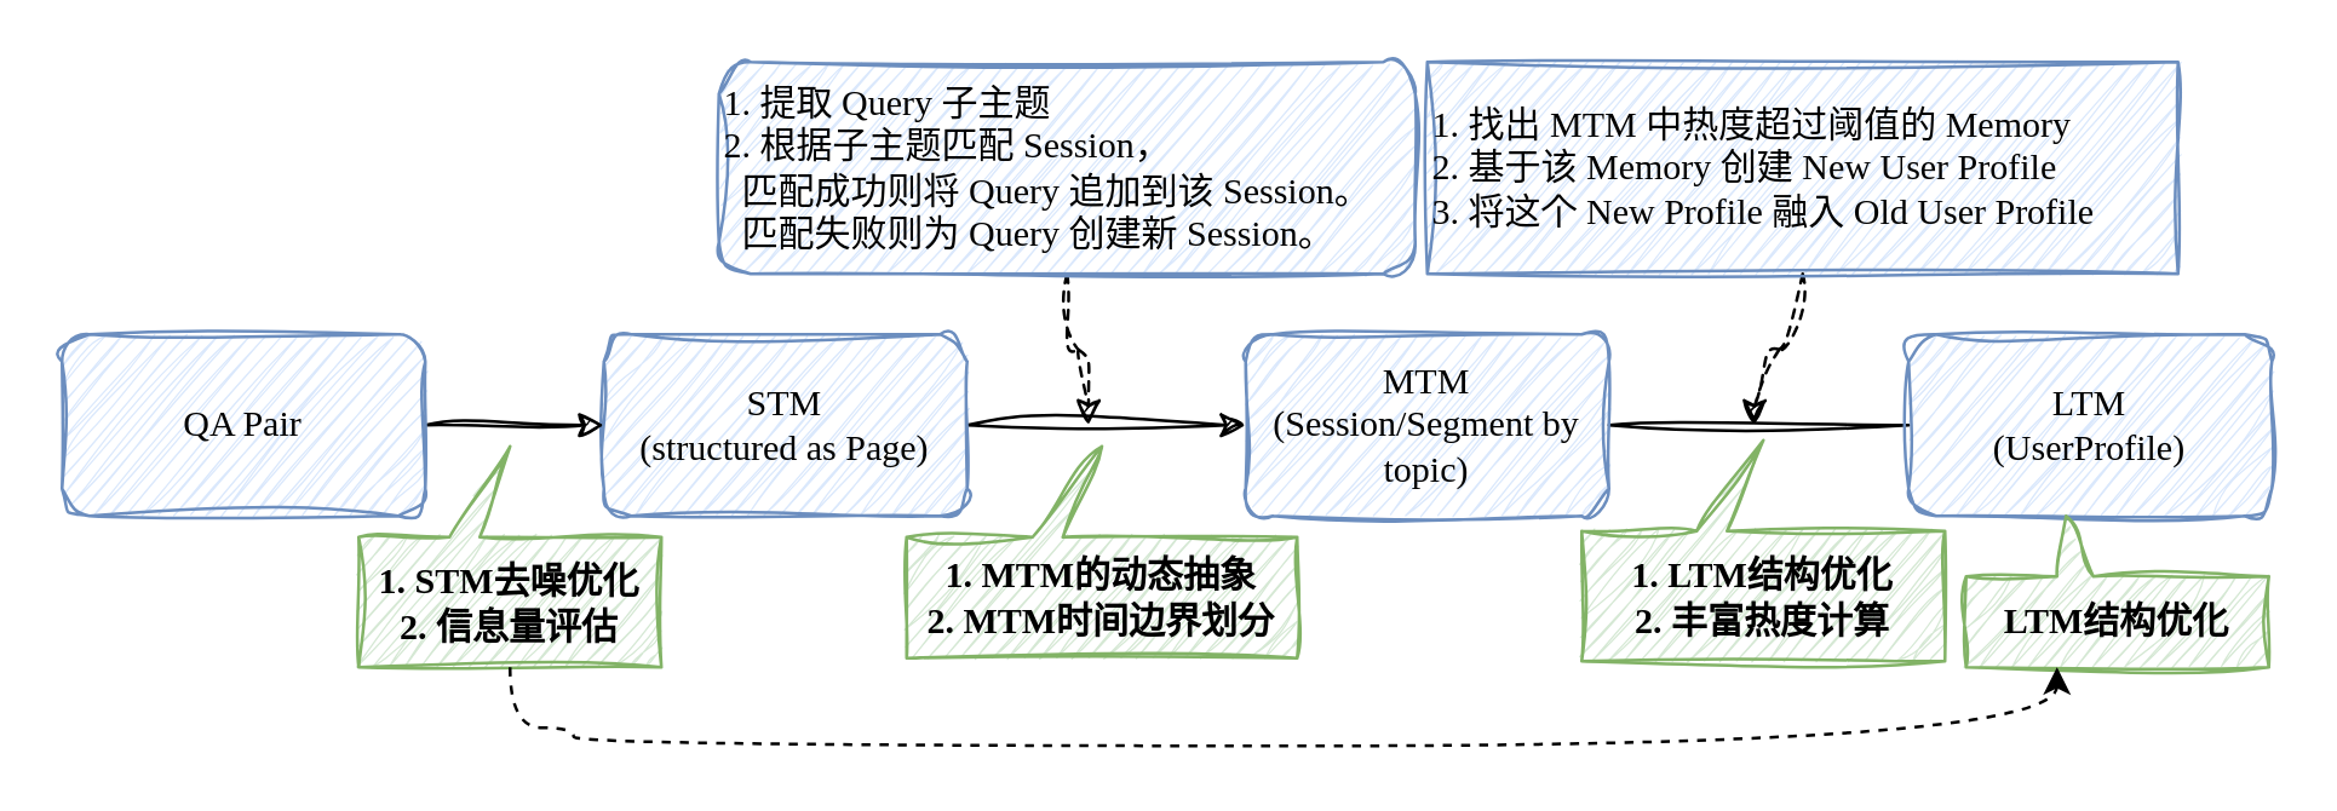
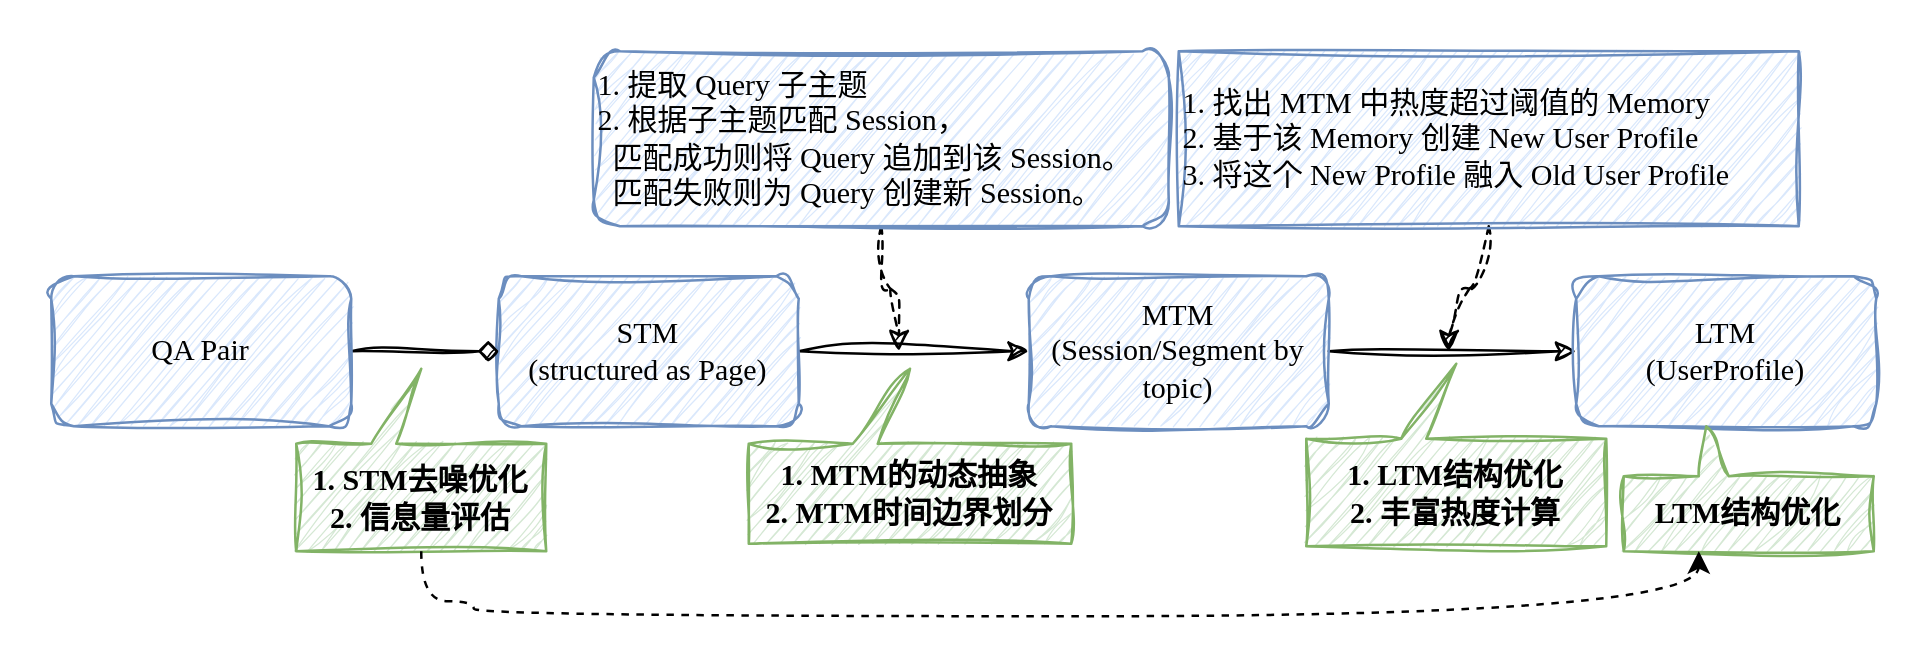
  <mxCell id="0" />
  <mxCell id="1" parent="0" />
  <mxCell id="2" value="" style="edgeStyle=orthogonalEdgeStyle;rounded=0;orthogonalLoop=1;jettySize=auto;html=1;fontFamily=Comic Sans MS;sketch=1;curveFitting=1;jiggle=2;" parent="1" source="3" target="5" edge="1"><mxGeometry relative="1" as="geometry" /></mxCell>
  <mxCell id="3" value="STM&lt;div&gt;(structured as Page)&lt;/div&gt;" style="rounded=1;whiteSpace=wrap;html=1;fontFamily=Comic Sans MS;fillColor=#dae8fc;strokeColor=#6c8ebf;sketch=1;curveFitting=1;jiggle=2;" parent="1" vertex="1"><mxGeometry x="199" y="110" width="120" height="60" as="geometry" /></mxCell>
- <mxCell id="4" value="" style="edgeStyle=orthogonalEdgeStyle;rounded=0;orthogonalLoop=1;jettySize=auto;html=1;fontFamily=Comic Sans MS;sketch=1;curveFitting=1;jiggle=2;endArrow=none;" parent="1" source="5" target="6" edge="1"><mxGeometry relative="1" as="geometry" /></mxCell>
+ <mxCell id="4" value="" style="edgeStyle=orthogonalEdgeStyle;rounded=0;orthogonalLoop=1;jettySize=auto;html=1;fontFamily=Comic Sans MS;sketch=1;curveFitting=1;jiggle=2;" parent="1" source="5" target="6" edge="1"><mxGeometry relative="1" as="geometry" /></mxCell>
  <mxCell id="5" value="MTM&lt;div&gt;(Session/Segment by topic)&lt;/div&gt;" style="whiteSpace=wrap;html=1;rounded=1;fontFamily=Comic Sans MS;fillColor=#dae8fc;strokeColor=#6c8ebf;sketch=1;curveFitting=1;jiggle=2;" parent="1" vertex="1"><mxGeometry x="411" y="110" width="120" height="60" as="geometry" /></mxCell>
  <mxCell id="6" value="LTM&lt;div&gt;(UserProfile)&lt;/div&gt;" style="whiteSpace=wrap;html=1;rounded=1;fontFamily=Comic Sans MS;fillColor=#dae8fc;strokeColor=#6c8ebf;sketch=1;curveFitting=1;jiggle=2;" parent="1" vertex="1"><mxGeometry x="630" y="110" width="120" height="60" as="geometry" /></mxCell>
  <mxCell id="7" style="edgeStyle=orthogonalEdgeStyle;rounded=0;orthogonalLoop=1;jettySize=auto;html=1;dashed=1;curved=1;fontFamily=Comic Sans MS;sketch=1;curveFitting=1;jiggle=2;" parent="1" source="8" edge="1"><mxGeometry relative="1" as="geometry"><mxPoint x="359" y="140" as="targetPoint" /></mxGeometry></mxCell>
  <mxCell id="8" value="1.&amp;nbsp;&lt;span style=&quot;&quot;&gt;提取 Query 子主题&lt;/span&gt;&lt;div&gt;&lt;span style=&quot;&quot;&gt;2.&amp;nbsp;&lt;/span&gt;&lt;span style=&quot;background-color: transparent; color: light-dark(rgb(0, 0, 0), rgb(255, 255, 255));&quot;&gt;根据子主题匹配 Session，&lt;/span&gt;&lt;/div&gt;&lt;div&gt;&lt;span style=&quot;background-color: transparent; color: light-dark(rgb(0, 0, 0), rgb(255, 255, 255));&quot;&gt;&amp;nbsp; 匹配成功则将 Query 追加到该 Session。&lt;/span&gt;&lt;/div&gt;&lt;div&gt;&lt;span style=&quot;background-color: transparent; color: light-dark(rgb(0, 0, 0), rgb(255, 255, 255));&quot;&gt;&amp;nbsp; 匹配失败则为 Query 创建新 Session。&lt;/span&gt;&lt;/div&gt;" style="whiteSpace=wrap;html=1;align=left;fontFamily=Comic Sans MS;fillColor=#dae8fc;strokeColor=#6c8ebf;sketch=1;curveFitting=1;jiggle=2;rounded=1;" parent="1" vertex="1"><mxGeometry x="237" y="20" width="230" height="70" as="geometry" /></mxCell>
- <mxCell id="9" value="" style="edgeStyle=orthogonalEdgeStyle;rounded=0;orthogonalLoop=1;jettySize=auto;html=1;fontFamily=Comic Sans MS;sketch=1;curveFitting=1;jiggle=2;" parent="1" source="10" target="3" edge="1"><mxGeometry relative="1" as="geometry" /></mxCell>
+ <mxCell id="9" value="" style="edgeStyle=orthogonalEdgeStyle;rounded=0;orthogonalLoop=1;jettySize=auto;html=1;fontFamily=Comic Sans MS;sketch=1;curveFitting=1;jiggle=2;endArrow=diamond;" parent="1" source="10" target="3" edge="1"><mxGeometry relative="1" as="geometry" /></mxCell>
  <mxCell id="10" value="QA Pair" style="rounded=1;whiteSpace=wrap;html=1;fontFamily=Comic Sans MS;fillColor=#dae8fc;strokeColor=#6c8ebf;sketch=1;curveFitting=1;jiggle=2;" parent="1" vertex="1"><mxGeometry x="20" y="110" width="120" height="60" as="geometry" /></mxCell>
  <mxCell id="11" value="1. STM去噪优化&lt;div&gt;2. 信息量评估&lt;/div&gt;" style="shape=callout;whiteSpace=wrap;html=1;perimeter=calloutPerimeter;flipH=1;flipV=1;position2=0.5;base=10;size=30;position=0.6;fontStyle=1;fontFamily=Comic Sans MS;fillColor=#d5e8d4;strokeColor=#82b366;sketch=1;curveFitting=1;jiggle=2;" parent="1" vertex="1"><mxGeometry x="118" y="147" width="100" height="73" as="geometry" /></mxCell>
  <mxCell id="12" value="&lt;div data-docx-has-block-data=&quot;false&quot; data-lark-html-role=&quot;root&quot; data-page-id=&quot;UxaOdFDGDo1WnnxAF18cjjznnxe&quot;&gt;&lt;div class=&quot;old-record-id-DgZwdlZkKonJOuxhVUdcf2nPnTf&quot;&gt;&lt;strong&gt;1. MTM的动态抽象&lt;/strong&gt;&lt;/div&gt;&lt;div class=&quot;old-record-id-DgZwdlZkKonJOuxhVUdcf2nPnTf&quot;&gt;&lt;strong&gt;2. MTM时间边界划分&lt;/strong&gt;&lt;/div&gt;&lt;/div&gt;&lt;span class=&quot;lark-record-clipboard&quot; data-lark-record-format=&quot;docx/text&quot; data-lark-record-data=&quot;{&amp;quot;rootId&amp;quot;:&amp;quot;UxaOdFDGDo1WnnxAF18cjjznnxe&amp;quot;,&amp;quot;text&amp;quot;:{&amp;quot;initialAttributedTexts&amp;quot;:{&amp;quot;text&amp;quot;:{&amp;quot;0&amp;quot;:&amp;quot;MTM的动态抽象&amp;quot;},&amp;quot;attribs&amp;quot;:{&amp;quot;0&amp;quot;:&amp;quot;*1*0+8&amp;quot;}},&amp;quot;apool&amp;quot;:{&amp;quot;numToAttrib&amp;quot;:{&amp;quot;0&amp;quot;:[&amp;quot;bold&amp;quot;,&amp;quot;true&amp;quot;],&amp;quot;1&amp;quot;:[&amp;quot;author&amp;quot;,&amp;quot;7543449489537794050&amp;quot;]},&amp;quot;nextNum&amp;quot;:2}},&amp;quot;type&amp;quot;:&amp;quot;text&amp;quot;,&amp;quot;referenceRecordMap&amp;quot;:{},&amp;quot;extra&amp;quot;:{&amp;quot;channel&amp;quot;:&amp;quot;saas&amp;quot;,&amp;quot;isEqualBlockSelection&amp;quot;:false,&amp;quot;pasteRandomId&amp;quot;:&amp;quot;55e6cb3b-ba7a-46e4-9412-7d4e23a044cb&amp;quot;,&amp;quot;mention_page_title&amp;quot;:{},&amp;quot;external_mention_url&amp;quot;:{}},&amp;quot;isKeepQuoteContainer&amp;quot;:false,&amp;quot;isFromCode&amp;quot;:false,&amp;quot;selection&amp;quot;:[{&amp;quot;id&amp;quot;:137,&amp;quot;type&amp;quot;:&amp;quot;text&amp;quot;,&amp;quot;selection&amp;quot;:{&amp;quot;start&amp;quot;:0,&amp;quot;end&amp;quot;:8},&amp;quot;recordId&amp;quot;:&amp;quot;DgZwdlZkKonJOuxhVUdcf2nPnTf&amp;quot;}],&amp;quot;payloadMap&amp;quot;:{},&amp;quot;isCut&amp;quot;:false}&quot;&gt;&lt;/span&gt;" style="shape=callout;whiteSpace=wrap;html=1;perimeter=calloutPerimeter;flipH=1;flipV=1;position2=0.5;base=10;size=30;position=0.6;fontFamily=Comic Sans MS;fillColor=#d5e8d4;strokeColor=#82b366;sketch=1;curveFitting=1;jiggle=2;" parent="1" vertex="1"><mxGeometry x="299" y="147" width="129" height="70" as="geometry" /></mxCell>
  <mxCell id="13" value="&lt;div data-docx-has-block-data=&quot;false&quot; data-lark-html-role=&quot;root&quot; data-page-id=&quot;UxaOdFDGDo1WnnxAF18cjjznnxe&quot;&gt;&lt;div class=&quot;old-record-id-DgZwdlZkKonJOuxhVUdcf2nPnTf&quot;&gt;&lt;b&gt;1. LTM结构优化&lt;/b&gt;&lt;/div&gt;&lt;div class=&quot;old-record-id-DgZwdlZkKonJOuxhVUdcf2nPnTf&quot;&gt;&lt;b&gt;2. 丰富热度计算&lt;/b&gt;&lt;/div&gt;&lt;/div&gt;&lt;span class=&quot;lark-record-clipboard&quot; data-lark-record-format=&quot;docx/text&quot; data-lark-record-data=&quot;{&amp;quot;rootId&amp;quot;:&amp;quot;UxaOdFDGDo1WnnxAF18cjjznnxe&amp;quot;,&amp;quot;text&amp;quot;:{&amp;quot;initialAttributedTexts&amp;quot;:{&amp;quot;text&amp;quot;:{&amp;quot;0&amp;quot;:&amp;quot;MTM的动态抽象&amp;quot;},&amp;quot;attribs&amp;quot;:{&amp;quot;0&amp;quot;:&amp;quot;*1*0+8&amp;quot;}},&amp;quot;apool&amp;quot;:{&amp;quot;numToAttrib&amp;quot;:{&amp;quot;0&amp;quot;:[&amp;quot;bold&amp;quot;,&amp;quot;true&amp;quot;],&amp;quot;1&amp;quot;:[&amp;quot;author&amp;quot;,&amp;quot;7543449489537794050&amp;quot;]},&amp;quot;nextNum&amp;quot;:2}},&amp;quot;type&amp;quot;:&amp;quot;text&amp;quot;,&amp;quot;referenceRecordMap&amp;quot;:{},&amp;quot;extra&amp;quot;:{&amp;quot;channel&amp;quot;:&amp;quot;saas&amp;quot;,&amp;quot;isEqualBlockSelection&amp;quot;:false,&amp;quot;pasteRandomId&amp;quot;:&amp;quot;55e6cb3b-ba7a-46e4-9412-7d4e23a044cb&amp;quot;,&amp;quot;mention_page_title&amp;quot;:{},&amp;quot;external_mention_url&amp;quot;:{}},&amp;quot;isKeepQuoteContainer&amp;quot;:false,&amp;quot;isFromCode&amp;quot;:false,&amp;quot;selection&amp;quot;:[{&amp;quot;id&amp;quot;:137,&amp;quot;type&amp;quot;:&amp;quot;text&amp;quot;,&amp;quot;selection&amp;quot;:{&amp;quot;start&amp;quot;:0,&amp;quot;end&amp;quot;:8},&amp;quot;recordId&amp;quot;:&amp;quot;DgZwdlZkKonJOuxhVUdcf2nPnTf&amp;quot;}],&amp;quot;payloadMap&amp;quot;:{},&amp;quot;isCut&amp;quot;:false}&quot;&gt;&lt;/span&gt;" style="shape=callout;whiteSpace=wrap;html=1;perimeter=calloutPerimeter;flipH=1;flipV=1;position2=0.5;base=10;size=30;position=0.6;fontFamily=Comic Sans MS;fillColor=#d5e8d4;strokeColor=#82b366;sketch=1;curveFitting=1;jiggle=2;" parent="1" vertex="1"><mxGeometry x="522" y="145" width="120" height="73" as="geometry" /></mxCell>
  <mxCell id="14" value="&lt;div data-page-id=&quot;UxaOdFDGDo1WnnxAF18cjjznnxe&quot; data-lark-html-role=&quot;root&quot; data-docx-has-block-data=&quot;false&quot;&gt;&lt;div class=&quot;old-record-id-DgZwdlZkKonJOuxhVUdcf2nPnTf&quot;&gt;&lt;div data-page-id=&quot;UxaOdFDGDo1WnnxAF18cjjznnxe&quot; data-lark-html-role=&quot;root&quot; data-docx-has-block-data=&quot;false&quot;&gt;&lt;div class=&quot;old-record-id-CFHTdMkW9oqmNQxcY86cLVa0nhd&quot;&gt;&lt;strong&gt;LTM结构优化&lt;/strong&gt;&lt;/div&gt;&lt;/div&gt;&lt;span data-lark-record-data=&quot;{&amp;quot;rootId&amp;quot;:&amp;quot;UxaOdFDGDo1WnnxAF18cjjznnxe&amp;quot;,&amp;quot;text&amp;quot;:{&amp;quot;initialAttributedTexts&amp;quot;:{&amp;quot;text&amp;quot;:{&amp;quot;0&amp;quot;:&amp;quot;LTM结构优化&amp;quot;},&amp;quot;attribs&amp;quot;:{&amp;quot;0&amp;quot;:&amp;quot;*1*0+7&amp;quot;}},&amp;quot;apool&amp;quot;:{&amp;quot;numToAttrib&amp;quot;:{&amp;quot;0&amp;quot;:[&amp;quot;bold&amp;quot;,&amp;quot;true&amp;quot;],&amp;quot;1&amp;quot;:[&amp;quot;author&amp;quot;,&amp;quot;7543449489537794050&amp;quot;]},&amp;quot;nextNum&amp;quot;:2}},&amp;quot;type&amp;quot;:&amp;quot;text&amp;quot;,&amp;quot;referenceRecordMap&amp;quot;:{},&amp;quot;extra&amp;quot;:{&amp;quot;channel&amp;quot;:&amp;quot;saas&amp;quot;,&amp;quot;isEqualBlockSelection&amp;quot;:false,&amp;quot;pasteRandomId&amp;quot;:&amp;quot;8f414a45-b7fd-4c1f-af70-e5bcc631b4d7&amp;quot;,&amp;quot;mention_page_title&amp;quot;:{},&amp;quot;external_mention_url&amp;quot;:{}},&amp;quot;isKeepQuoteContainer&amp;quot;:false,&amp;quot;isFromCode&amp;quot;:false,&amp;quot;selection&amp;quot;:[{&amp;quot;id&amp;quot;:133,&amp;quot;type&amp;quot;:&amp;quot;text&amp;quot;,&amp;quot;selection&amp;quot;:{&amp;quot;start&amp;quot;:0,&amp;quot;end&amp;quot;:7},&amp;quot;recordId&amp;quot;:&amp;quot;CFHTdMkW9oqmNQxcY86cLVa0nhd&amp;quot;}],&amp;quot;payloadMap&amp;quot;:{},&amp;quot;isCut&amp;quot;:false}&quot; data-lark-record-format=&quot;docx/text&quot; class=&quot;lark-record-clipboard&quot;&gt;&lt;/span&gt;&lt;/div&gt;&lt;/div&gt;&lt;span data-lark-record-data=&quot;{&amp;quot;rootId&amp;quot;:&amp;quot;UxaOdFDGDo1WnnxAF18cjjznnxe&amp;quot;,&amp;quot;text&amp;quot;:{&amp;quot;initialAttributedTexts&amp;quot;:{&amp;quot;text&amp;quot;:{&amp;quot;0&amp;quot;:&amp;quot;MTM的动态抽象&amp;quot;},&amp;quot;attribs&amp;quot;:{&amp;quot;0&amp;quot;:&amp;quot;*1*0+8&amp;quot;}},&amp;quot;apool&amp;quot;:{&amp;quot;numToAttrib&amp;quot;:{&amp;quot;0&amp;quot;:[&amp;quot;bold&amp;quot;,&amp;quot;true&amp;quot;],&amp;quot;1&amp;quot;:[&amp;quot;author&amp;quot;,&amp;quot;7543449489537794050&amp;quot;]},&amp;quot;nextNum&amp;quot;:2}},&amp;quot;type&amp;quot;:&amp;quot;text&amp;quot;,&amp;quot;referenceRecordMap&amp;quot;:{},&amp;quot;extra&amp;quot;:{&amp;quot;channel&amp;quot;:&amp;quot;saas&amp;quot;,&amp;quot;isEqualBlockSelection&amp;quot;:false,&amp;quot;pasteRandomId&amp;quot;:&amp;quot;55e6cb3b-ba7a-46e4-9412-7d4e23a044cb&amp;quot;,&amp;quot;mention_page_title&amp;quot;:{},&amp;quot;external_mention_url&amp;quot;:{}},&amp;quot;isKeepQuoteContainer&amp;quot;:false,&amp;quot;isFromCode&amp;quot;:false,&amp;quot;selection&amp;quot;:[{&amp;quot;id&amp;quot;:137,&amp;quot;type&amp;quot;:&amp;quot;text&amp;quot;,&amp;quot;selection&amp;quot;:{&amp;quot;start&amp;quot;:0,&amp;quot;end&amp;quot;:8},&amp;quot;recordId&amp;quot;:&amp;quot;DgZwdlZkKonJOuxhVUdcf2nPnTf&amp;quot;}],&amp;quot;payloadMap&amp;quot;:{},&amp;quot;isCut&amp;quot;:false}&quot; data-lark-record-format=&quot;docx/text&quot; class=&quot;lark-record-clipboard&quot;&gt;&lt;/span&gt;" style="shape=callout;whiteSpace=wrap;html=1;perimeter=calloutPerimeter;flipH=1;flipV=1;position2=0.67;base=12;size=20;position=0.58;fontFamily=Comic Sans MS;fillColor=#d5e8d4;strokeColor=#82b366;sketch=1;curveFitting=1;jiggle=2;" parent="1" vertex="1"><mxGeometry x="649" y="170" width="100" height="50" as="geometry" /></mxCell>
  <mxCell id="15" style="edgeStyle=orthogonalEdgeStyle;rounded=0;orthogonalLoop=1;jettySize=auto;html=1;dashed=1;curved=1;fontFamily=Comic Sans MS;sketch=1;curveFitting=1;jiggle=2;" parent="1" source="16" edge="1"><mxGeometry relative="1" as="geometry"><mxPoint x="579" y="140" as="targetPoint" /></mxGeometry></mxCell>
  <mxCell id="16" value="1. 找出 MTM 中热度超过阈值的 Memory&lt;div&gt;&lt;span style=&quot;&quot;&gt;2.&amp;nbsp;&lt;/span&gt;&lt;span style=&quot;background-color: transparent; color: light-dark(rgb(0, 0, 0), rgb(255, 255, 255));&quot;&gt;基于该 Memory 创建 New User Profile&lt;/span&gt;&lt;/div&gt;&lt;div&gt;&lt;span style=&quot;background-color: transparent; color: light-dark(rgb(0, 0, 0), rgb(255, 255, 255));&quot;&gt;3.&amp;nbsp;&lt;/span&gt;&lt;span style=&quot;background-color: transparent; color: light-dark(rgb(0, 0, 0), rgb(255, 255, 255));&quot;&gt;将这个 New Profile 融入 Old User Profile&lt;/span&gt;&lt;/div&gt;" style="rounded=0;whiteSpace=wrap;html=1;align=left;fontFamily=Comic Sans MS;fillColor=#dae8fc;strokeColor=#6c8ebf;sketch=1;curveFitting=1;jiggle=2;" parent="1" vertex="1"><mxGeometry x="471" y="20" width="248" height="70" as="geometry" /></mxCell>
  <mxCell id="17" style="edgeStyle=orthogonalEdgeStyle;rounded=0;orthogonalLoop=1;jettySize=auto;html=1;entryX=0.7;entryY=0.001;entryDx=0;entryDy=0;entryPerimeter=0;curved=1;exitX=0.5;exitY=0;exitDx=0;exitDy=0;exitPerimeter=0;dashed=1;" edge="1" parent="1" source="11" target="14"><mxGeometry relative="1" as="geometry"><Array as="points"><mxPoint x="168" y="240" /><mxPoint x="189" y="240" /><mxPoint x="189" y="246" /><mxPoint x="679" y="246" /></Array></mxGeometry></mxCell>
